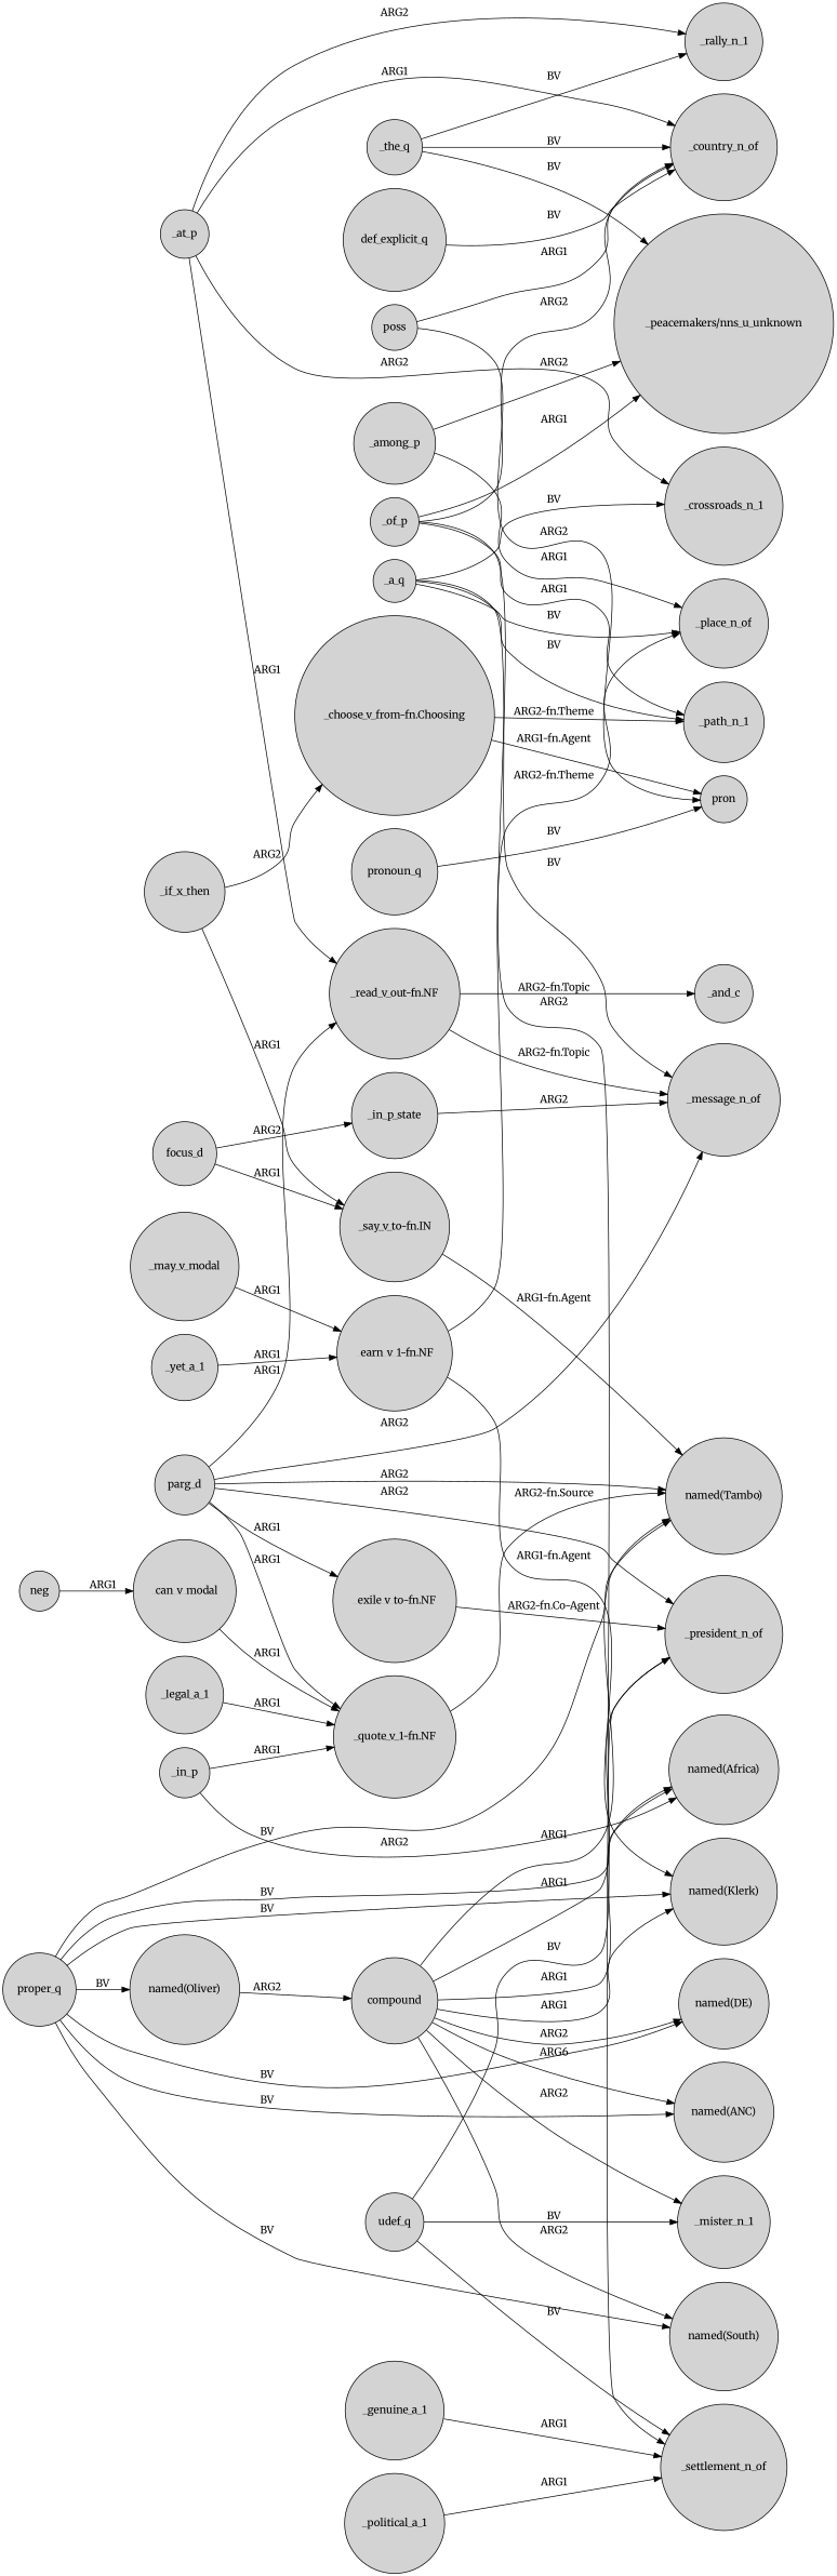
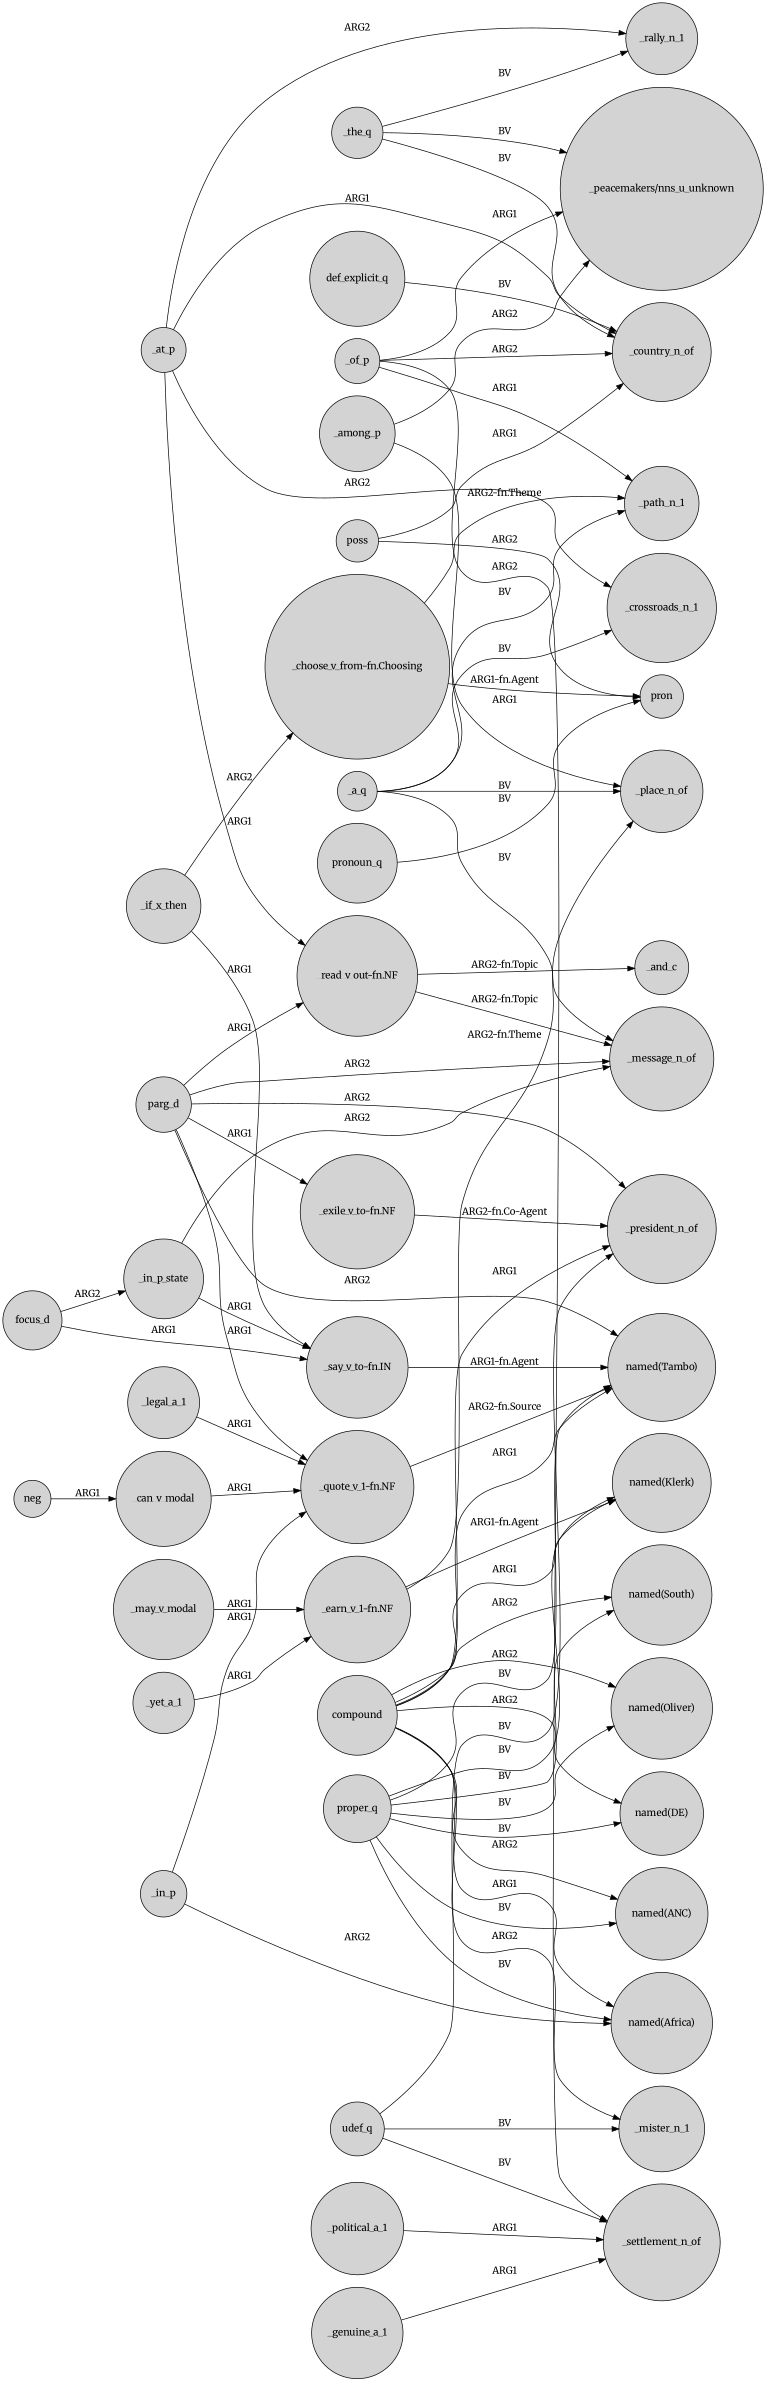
  digraph {
    fontname=Merriweather
    rankdir=LR
    node [fontname=Merriweather shape=circle style=filled]
    edge [fontname=Merriweather]
    _of_p
    _country_n_of
    _path_n_1
    "_peacemakers/nns_u_unknown"
    _settlement_n_of
    "_quote_v_1-fn.NF"
    "named(Tambo)"
    _at_p
    _rally_n_1
    "_read_v_out-fn.NF"
    _crossroads_n_1
    _message_n_of
    _and_c
    compound
    "named(South)"
    "named(Africa)"
    "named(Klerk)"
    _mister_n_1
    "named(DE)"
    "named(ANC)"
    _president_n_of
    "named(Oliver)"
    proper_q
    poss
    pron
    "_choose_v_from-fn.Choosing"
    focus_d
    _in_p_state
    "_say_v_to-fn.IN"
    _legal_a_1
    udef_q
    _if_x_then
    parg_d
    "_exile_v_to-fn.NF"
    _a_q
    _place_n_of
    _may_v_modal
    "_earn_v_1-fn.NF"
    pronoun_q
    _the_q
    def_explicit_q
    _among_p
    _political_a_1
    _in_p
    neg
    _can_v_modal
    _genuine_a_1
    _yet_a_1
    _of_p -> _country_n_of [label=ARG2]
    _of_p -> _path_n_1 [label=ARG1]
    _of_p -> "_peacemakers/nns_u_unknown" [label=ARG1]
    _of_p -> _settlement_n_of [label=ARG2]
    "_quote_v_1-fn.NF" -> "named(Tambo)" [label="ARG2-fn.Source"]
    _at_p -> _country_n_of [label=ARG1]
    _at_p -> _rally_n_1 [label=ARG2]
    _at_p -> "_read_v_out-fn.NF" [label=ARG1]
    _at_p -> _crossroads_n_1 [label=ARG2]
    "_read_v_out-fn.NF" -> _message_n_of [label="ARG2-fn.Topic"]
    "_read_v_out-fn.NF" -> _and_c [label="ARG2-fn.Topic"]
    compound -> "named(Tambo)" [label=ARG1]
    compound -> "named(South)" [label=ARG2]
    compound -> "named(Africa)" [label=ARG1]
    compound -> "named(Klerk)" [label=ARG1]
    compound -> _mister_n_1 [label=ARG2]
    compound -> "named(DE)" [label=ARG2]
-   compound -> "named(ANC)" [label=ARG6]
+   compound -> "named(ANC)" [label=ARG2]
    compound -> _president_n_of [label=ARG1]
-   "named(Oliver)" -> compound [label=ARG2]
+   compound -> "named(Oliver)" [label=ARG2]
    proper_q -> "named(Tambo)" [label=BV]
    proper_q -> "named(South)" [label=BV]
    proper_q -> "named(Africa)" [label=BV]
    proper_q -> "named(Klerk)" [label=BV]
    proper_q -> "named(DE)" [label=BV]
    proper_q -> "named(ANC)" [label=BV]
    proper_q -> "named(Oliver)" [label=BV]
    poss -> _country_n_of [label=ARG1]
    poss -> pron [label=ARG2]
    "_choose_v_from-fn.Choosing" -> _path_n_1 [label="ARG2-fn.Theme"]
    "_choose_v_from-fn.Choosing" -> pron [label="ARG1-fn.Agent"]
    focus_d -> _in_p_state [label=ARG2]
    focus_d -> "_say_v_to-fn.IN" [label=ARG1]
    _in_p_state -> _message_n_of [label=ARG2]
+   _in_p_state -> "_say_v_to-fn.IN" [label=ARG1]
    "_say_v_to-fn.IN" -> "named(Tambo)" [label="ARG1-fn.Agent"]
    _legal_a_1 -> "_quote_v_1-fn.NF" [label=ARG1]
    udef_q -> _settlement_n_of [label=BV]
    udef_q -> _mister_n_1 [label=BV]
    udef_q -> _president_n_of [label=BV]
    _if_x_then -> "_choose_v_from-fn.Choosing" [label=ARG2]
    _if_x_then -> "_say_v_to-fn.IN" [label=ARG1]
    parg_d -> "_quote_v_1-fn.NF" [label=ARG1]
    parg_d -> "named(Tambo)" [label=ARG2]
    parg_d -> "_read_v_out-fn.NF" [label=ARG1]
    parg_d -> _message_n_of [label=ARG2]
    parg_d -> _president_n_of [label=ARG2]
    parg_d -> "_exile_v_to-fn.NF" [label=ARG1]
    "_exile_v_to-fn.NF" -> _president_n_of [label="ARG2-fn.Co-Agent"]
    _a_q -> _path_n_1 [label=BV]
    _a_q -> _crossroads_n_1 [label=BV]
    _a_q -> _message_n_of [label=BV]
    _a_q -> _place_n_of [label=BV]
    _may_v_modal -> "_earn_v_1-fn.NF" [label=ARG1]
    "_earn_v_1-fn.NF" -> "named(Klerk)" [label="ARG1-fn.Agent"]
    "_earn_v_1-fn.NF" -> _place_n_of [label="ARG2-fn.Theme"]
    pronoun_q -> pron [label=BV]
    _the_q -> _country_n_of [label=BV]
    _the_q -> "_peacemakers/nns_u_unknown" [label=BV]
    _the_q -> _rally_n_1 [label=BV]
    def_explicit_q -> _country_n_of [label=BV]
    _among_p -> "_peacemakers/nns_u_unknown" [label=ARG2]
    _among_p -> _place_n_of [label=ARG1]
    _political_a_1 -> _settlement_n_of [label=ARG1]
    _in_p -> "_quote_v_1-fn.NF" [label=ARG1]
    _in_p -> "named(Africa)" [label=ARG2]
    neg -> _can_v_modal [label=ARG1]
    _can_v_modal -> "_quote_v_1-fn.NF" [label=ARG1]
    _genuine_a_1 -> _settlement_n_of [label=ARG1]
    _yet_a_1 -> "_earn_v_1-fn.NF" [label=ARG1]
  }
